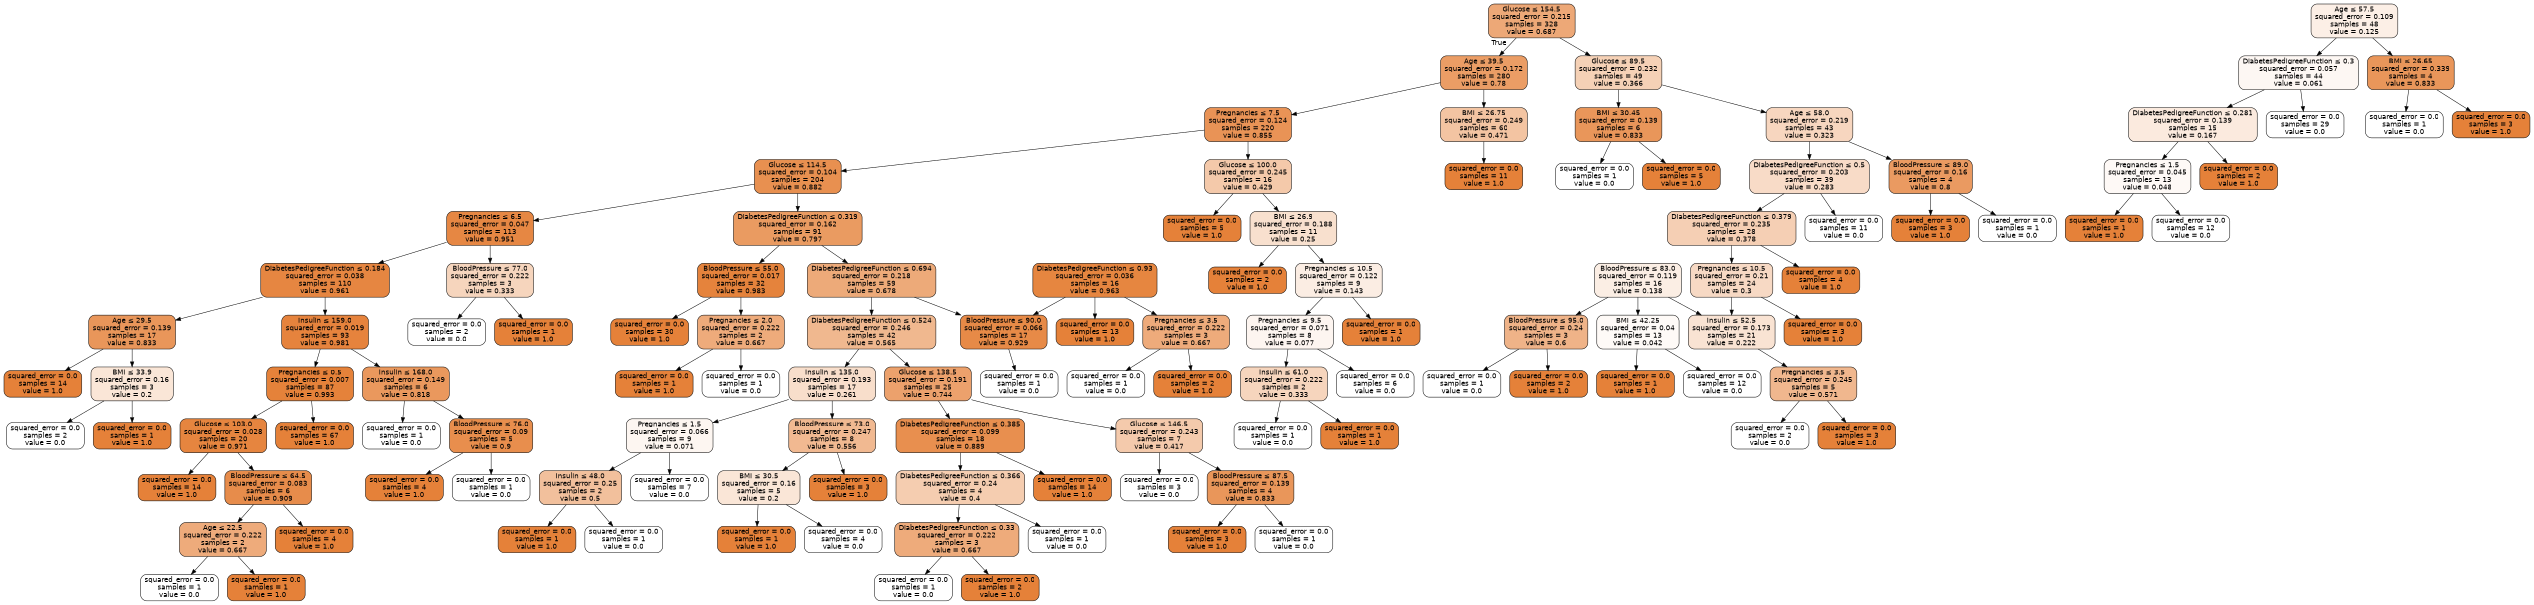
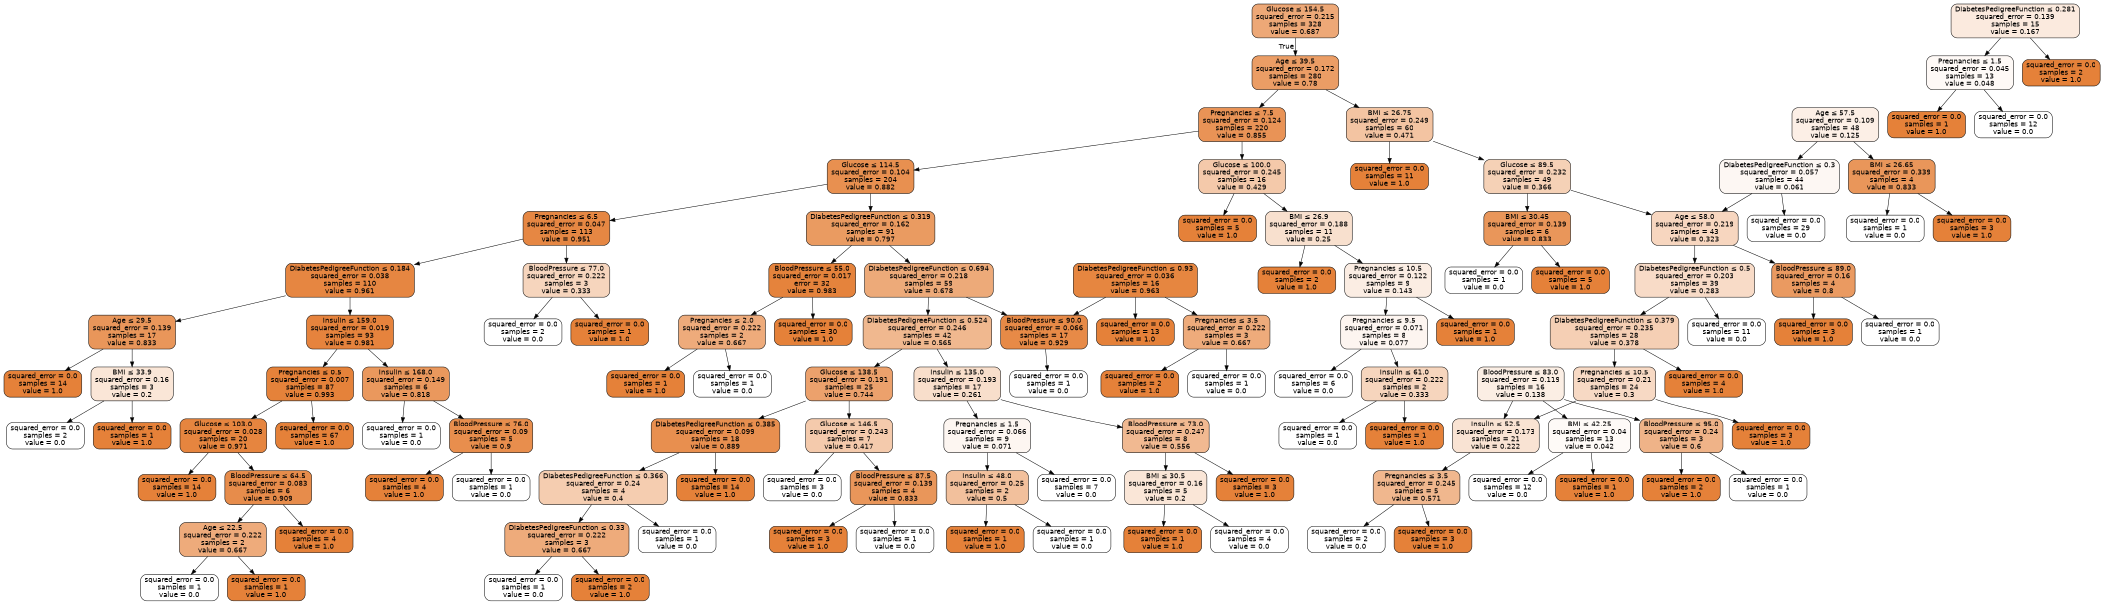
  digraph {
    node [color=black fillcolor="#e58139" fontname=helvetica shape=box style="filled, rounded"]
    edge [fontname=helvetica]
    n1 [fillcolor="#eda877" label=<Glucose &le; 154.5<br/>squared_error = 0.215<br/>samples = 328<br/>value = 0.687>]
    n2 [fillcolor="#eb9d65" label=<Age &le; 39.5<br/>squared_error = 0.172<br/>samples = 280<br/>value = 0.78>]
    n3 [fillcolor="#e99356" label=<Pregnancies &le; 7.5<br/>squared_error = 0.124<br/>samples = 220<br/>value = 0.855>]
    n4 [fillcolor="#f3c4a2" label=<BMI &le; 26.75<br/>squared_error = 0.249<br/>samples = 60<br/>value = 0.471>]
    n5 [fillcolor="#fcefe6" label=<Age &le; 57.5<br/>squared_error = 0.109<br/>samples = 48<br/>value = 0.125>]
    n6 [fillcolor="#fdf7f3" label=<DiabetesPedigreeFunction &le; 0.3<br/>squared_error = 0.057<br/>samples = 44<br/>value = 0.061>]
    n7 [fillcolor="#e9965a" label=<BMI &le; 26.65<br/>squared_error = 0.339<br/>samples = 4<br/>value = 0.833>]
    n8 [fillcolor="#e89050" label=<Glucose &le; 114.5<br/>squared_error = 0.104<br/>samples = 204<br/>value = 0.882>]
    n9 [fillcolor="#f4c9aa" label=<Glucose &le; 100.0<br/>squared_error = 0.245<br/>samples = 16<br/>value = 0.429>]
    n10 [label=<squared_error = 0.0<br/>samples = 11<br/>value = 1.0>]
    n11 [fillcolor="#f5d1b6" label=<Glucose &le; 89.5<br/>squared_error = 0.232<br/>samples = 49<br/>value = 0.366>]
    n12 [fillcolor="#e68743" label=<Pregnancies &le; 6.5<br/>squared_error = 0.047<br/>samples = 113<br/>value = 0.951>]
    n13 [fillcolor="#ea9b61" label=<DiabetesPedigreeFunction &le; 0.319<br/>squared_error = 0.162<br/>samples = 91<br/>value = 0.797>]
    n14 [label=<squared_error = 0.0<br/>samples = 5<br/>value = 1.0>]
    n15 [fillcolor="#f8e0ce" label=<BMI &le; 26.9<br/>squared_error = 0.188<br/>samples = 11<br/>value = 0.25>]
    n16 [fillcolor="#e68641" label=<DiabetesPedigreeFunction &le; 0.184<br/>squared_error = 0.038<br/>samples = 110<br/>value = 0.961>]
    n17 [fillcolor="#f6d5bd" label=<BloodPressure &le; 77.0<br/>squared_error = 0.222<br/>samples = 3<br/>value = 0.333>]
-   n18 [fillcolor="#e5833c" label=<BloodPressure &le; 55.0<br/>squared_error = 0.017<br/>samples = 32<br/>value = 0.983>]
+   n18 [fillcolor="#e5833c" label=<BloodPressure &le; 55.0<br/>squared_error = 0.017<br/>error = 32<br/>value = 0.983>]
    n19 [fillcolor="#edaa79" label=<DiabetesPedigreeFunction &le; 0.694<br/>squared_error = 0.218<br/>samples = 59<br/>value = 0.678>]
    n20 [fillcolor="#e9965a" label=<Age &le; 29.5<br/>squared_error = 0.139<br/>samples = 17<br/>value = 0.833>]
    n21 [fillcolor="#e6833d" label=<Insulin &le; 159.0<br/>squared_error = 0.019<br/>samples = 93<br/>value = 0.981>]
    n22 [fillcolor="#ffffff" label=<squared_error = 0.0<br/>samples = 2<br/>value = 0.0>]
    n23 [label=<squared_error = 0.0<br/>samples = 1<br/>value = 1.0>]
    n24 [label=<squared_error = 0.0<br/>samples = 14<br/>value = 1.0>]
    n25 [fillcolor="#fae6d7" label=<BMI &le; 33.9<br/>squared_error = 0.16<br/>samples = 3<br/>value = 0.2>]
    n26 [fillcolor="#e5823a" label=<Pregnancies &le; 0.5<br/>squared_error = 0.007<br/>samples = 87<br/>value = 0.993>]
    n27 [fillcolor="#ea985d" label=<Insulin &le; 168.0<br/>squared_error = 0.149<br/>samples = 6<br/>value = 0.818>]
    n28 [fillcolor="#ffffff" label=<squared_error = 0.0<br/>samples = 2<br/>value = 0.0>]
    n29 [label=<squared_error = 0.0<br/>samples = 1<br/>value = 1.0>]
    n30 [fillcolor="#e6853f" label=<Glucose &le; 103.0<br/>squared_error = 0.028<br/>samples = 20<br/>value = 0.971>]
    n31 [label=<squared_error = 0.0<br/>samples = 67<br/>value = 1.0>]
    n32 [fillcolor="#ffffff" label=<squared_error = 0.0<br/>samples = 1<br/>value = 0.0>]
    n33 [fillcolor="#e88e4d" label=<BloodPressure &le; 76.0<br/>squared_error = 0.09<br/>samples = 5<br/>value = 0.9>]
    n34 [label=<squared_error = 0.0<br/>samples = 14<br/>value = 1.0>]
    n35 [fillcolor="#e78c4b" label=<BloodPressure &le; 64.5<br/>squared_error = 0.083<br/>samples = 6<br/>value = 0.909>]
    n36 [fillcolor="#eeab7b" label=<Age &le; 22.5<br/>squared_error = 0.222<br/>samples = 2<br/>value = 0.667>]
    n37 [label=<squared_error = 0.0<br/>samples = 4<br/>value = 1.0>]
    n38 [fillcolor="#ffffff" label=<squared_error = 0.0<br/>samples = 1<br/>value = 0.0>]
    n39 [label=<squared_error = 0.0<br/>samples = 1<br/>value = 1.0>]
    n40 [label=<squared_error = 0.0<br/>samples = 4<br/>value = 1.0>]
    n41 [fillcolor="#ffffff" label=<squared_error = 0.0<br/>samples = 1<br/>value = 0.0>]
    n42 [fillcolor="#eeab7b" label=<Pregnancies &le; 2.0<br/>squared_error = 0.222<br/>samples = 2<br/>value = 0.667>]
    n43 [label=<squared_error = 0.0<br/>samples = 30<br/>value = 1.0>]
    n44 [fillcolor="#f0b88f" label=<DiabetesPedigreeFunction &le; 0.524<br/>squared_error = 0.246<br/>samples = 42<br/>value = 0.565>]
    n45 [fillcolor="#e78a47" label=<BloodPressure &le; 90.0<br/>squared_error = 0.066<br/>samples = 17<br/>value = 0.929>]
    n46 [label=<squared_error = 0.0<br/>samples = 1<br/>value = 1.0>]
    n47 [fillcolor="#ffffff" label=<squared_error = 0.0<br/>samples = 1<br/>value = 0.0>]
    n48 [fillcolor="#eca16c" label=<Glucose &le; 138.5<br/>squared_error = 0.191<br/>samples = 25<br/>value = 0.744>]
    n49 [fillcolor="#f8decb" label=<Insulin &le; 135.0<br/>squared_error = 0.193<br/>samples = 17<br/>value = 0.261>]
    n50 [fillcolor="#ffffff" label=<squared_error = 0.0<br/>samples = 1<br/>value = 0.0>]
    n51 [fillcolor="#e88f4f" label=<DiabetesPedigreeFunction &le; 0.385<br/>squared_error = 0.099<br/>samples = 18<br/>value = 0.889>]
    n52 [fillcolor="#f4caac" label=<Glucose &le; 146.5<br/>squared_error = 0.243<br/>samples = 7<br/>value = 0.417>]
    n53 [fillcolor="#fdf6f1" label=<Pregnancies &le; 1.5<br/>squared_error = 0.066<br/>samples = 9<br/>value = 0.071>]
    n54 [fillcolor="#f1b991" label=<BloodPressure &le; 73.0<br/>squared_error = 0.247<br/>samples = 8<br/>value = 0.556>]
    n55 [fillcolor="#f5cdb0" label=<DiabetesPedigreeFunction &le; 0.366<br/>squared_error = 0.24<br/>samples = 4<br/>value = 0.4>]
    n56 [label=<squared_error = 0.0<br/>samples = 14<br/>value = 1.0>]
    n57 [fillcolor="#ffffff" label=<squared_error = 0.0<br/>samples = 3<br/>value = 0.0>]
    n58 [fillcolor="#e9965a" label=<BloodPressure &le; 87.5<br/>squared_error = 0.139<br/>samples = 4<br/>value = 0.833>]
    n59 [fillcolor="#eeab7b" label=<DiabetesPedigreeFunction &le; 0.33<br/>squared_error = 0.222<br/>samples = 3<br/>value = 0.667>]
    n60 [fillcolor="#ffffff" label=<squared_error = 0.0<br/>samples = 1<br/>value = 0.0>]
    n61 [fillcolor="#ffffff" label=<squared_error = 0.0<br/>samples = 1<br/>value = 0.0>]
    n62 [label=<squared_error = 0.0<br/>samples = 2<br/>value = 1.0>]
    n63 [label=<squared_error = 0.0<br/>samples = 3<br/>value = 1.0>]
    n64 [fillcolor="#ffffff" label=<squared_error = 0.0<br/>samples = 1<br/>value = 0.0>]
    n65 [fillcolor="#f2c09c" label=<Insulin &le; 48.0<br/>squared_error = 0.25<br/>samples = 2<br/>value = 0.5>]
    n66 [fillcolor="#ffffff" label=<squared_error = 0.0<br/>samples = 7<br/>value = 0.0>]
    n67 [fillcolor="#fae6d7" label=<BMI &le; 30.5<br/>squared_error = 0.16<br/>samples = 5<br/>value = 0.2>]
    n68 [label=<squared_error = 0.0<br/>samples = 3<br/>value = 1.0>]
    n69 [label=<squared_error = 0.0<br/>samples = 1<br/>value = 1.0>]
    n70 [fillcolor="#ffffff" label=<squared_error = 0.0<br/>samples = 1<br/>value = 0.0>]
    n71 [label=<squared_error = 0.0<br/>samples = 1<br/>value = 1.0>]
    n72 [fillcolor="#ffffff" label=<squared_error = 0.0<br/>samples = 4<br/>value = 0.0>]
    n73 [fillcolor="#e68640" label=<DiabetesPedigreeFunction &le; 0.93<br/>squared_error = 0.036<br/>samples = 16<br/>value = 0.963>]
    n74 [label=<squared_error = 0.0<br/>samples = 13<br/>value = 1.0>]
    n75 [fillcolor="#eeab7b" label=<Pregnancies &le; 3.5<br/>squared_error = 0.222<br/>samples = 3<br/>value = 0.667>]
    n76 [label=<squared_error = 0.0<br/>samples = 2<br/>value = 1.0>]
    n77 [fillcolor="#ffffff" label=<squared_error = 0.0<br/>samples = 1<br/>value = 0.0>]
    n78 [label=<squared_error = 0.0<br/>samples = 2<br/>value = 1.0>]
    n79 [fillcolor="#fbede3" label=<Pregnancies &le; 10.5<br/>squared_error = 0.122<br/>samples = 9<br/>value = 0.143>]
    n80 [fillcolor="#fdf5f0" label=<Pregnancies &le; 9.5<br/>squared_error = 0.071<br/>samples = 8<br/>value = 0.077>]
    n81 [label=<squared_error = 0.0<br/>samples = 1<br/>value = 1.0>]
    n82 [fillcolor="#ffffff" label=<squared_error = 0.0<br/>samples = 6<br/>value = 0.0>]
    n83 [fillcolor="#f6d5bd" label=<Insulin &le; 61.0<br/>squared_error = 0.222<br/>samples = 2<br/>value = 0.333>]
    n84 [fillcolor="#ffffff" label=<squared_error = 0.0<br/>samples = 1<br/>value = 0.0>]
    n85 [label=<squared_error = 0.0<br/>samples = 1<br/>value = 1.0>]
    n86 [fillcolor="#e9965a" label=<BMI &le; 30.45<br/>squared_error = 0.139<br/>samples = 6<br/>value = 0.833>]
    n87 [fillcolor="#f7d6bf" label=<Age &le; 58.0<br/>squared_error = 0.219<br/>samples = 43<br/>value = 0.323>]
    n88 [fillcolor="#ffffff" label=<squared_error = 0.0<br/>samples = 1<br/>value = 0.0>]
    n89 [label=<squared_error = 0.0<br/>samples = 5<br/>value = 1.0>]
    n90 [fillcolor="#f8dbc7" label=<DiabetesPedigreeFunction &le; 0.5<br/>squared_error = 0.203<br/>samples = 39<br/>value = 0.283>]
    n91 [fillcolor="#ea9a61" label=<BloodPressure &le; 89.0<br/>squared_error = 0.16<br/>samples = 4<br/>value = 0.8>]
    n92 [fillcolor="#f5cfb4" label=<DiabetesPedigreeFunction &le; 0.379<br/>squared_error = 0.235<br/>samples = 28<br/>value = 0.378>]
    n93 [fillcolor="#ffffff" label=<squared_error = 0.0<br/>samples = 11<br/>value = 0.0>]
    n94 [label=<squared_error = 0.0<br/>samples = 3<br/>value = 1.0>]
    n95 [fillcolor="#ffffff" label=<squared_error = 0.0<br/>samples = 1<br/>value = 0.0>]
    n96 [fillcolor="#f7d9c4" label=<Pregnancies &le; 10.5<br/>squared_error = 0.21<br/>samples = 24<br/>value = 0.3>]
    n97 [label=<squared_error = 0.0<br/>samples = 4<br/>value = 1.0>]
    n98 [fillcolor="#f9e3d3" label=<Insulin &le; 52.5<br/>squared_error = 0.173<br/>samples = 21<br/>value = 0.222>]
    n99 [label=<squared_error = 0.0<br/>samples = 3<br/>value = 1.0>]
    n100 [fillcolor="#f0b78e" label=<Pregnancies &le; 3.5<br/>squared_error = 0.245<br/>samples = 5<br/>value = 0.571>]
    n101 [fillcolor="#fbeee4" label=<BloodPressure &le; 83.0<br/>squared_error = 0.119<br/>samples = 16<br/>value = 0.138>]
    n102 [fillcolor="#fefaf7" label=<BMI &le; 42.25<br/>squared_error = 0.04<br/>samples = 13<br/>value = 0.042>]
    n103 [fillcolor="#efb388" label=<BloodPressure &le; 95.0<br/>squared_error = 0.24<br/>samples = 3<br/>value = 0.6>]
    n104 [fillcolor="#ffffff" label=<squared_error = 0.0<br/>samples = 2<br/>value = 0.0>]
    n105 [label=<squared_error = 0.0<br/>samples = 3<br/>value = 1.0>]
    n106 [fillcolor="#ffffff" label=<squared_error = 0.0<br/>samples = 12<br/>value = 0.0>]
    n107 [label=<squared_error = 0.0<br/>samples = 1<br/>value = 1.0>]
    n108 [label=<squared_error = 0.0<br/>samples = 2<br/>value = 1.0>]
    n109 [fillcolor="#ffffff" label=<squared_error = 0.0<br/>samples = 1<br/>value = 0.0>]
    n110 [fillcolor="#fbeade" label=<DiabetesPedigreeFunction &le; 0.281<br/>squared_error = 0.139<br/>samples = 15<br/>value = 0.167>]
    n111 [fillcolor="#ffffff" label=<squared_error = 0.0<br/>samples = 29<br/>value = 0.0>]
    n112 [fillcolor="#ffffff" label=<squared_error = 0.0<br/>samples = 1<br/>value = 0.0>]
    n113 [label=<squared_error = 0.0<br/>samples = 3<br/>value = 1.0>]
    n114 [fillcolor="#fef9f6" label=<Pregnancies &le; 1.5<br/>squared_error = 0.045<br/>samples = 13<br/>value = 0.048>]
    n115 [label=<squared_error = 0.0<br/>samples = 2<br/>value = 1.0>]
    n116 [label=<squared_error = 0.0<br/>samples = 1<br/>value = 1.0>]
    n117 [fillcolor="#ffffff" label=<squared_error = 0.0<br/>samples = 12<br/>value = 0.0>]
    n1 -> n2 [headlabel=True labelangle=45 labeldistance=2.5]
    n2 -> n3
    n2 -> n4
    n3 -> n8
    n3 -> n9
    n4 -> n10
-   n1 -> n11
+   n4 -> n11
    n5 -> n6
    n5 -> n7
-   n6 -> n110
+   n6 -> n87
    n6 -> n111
    n7 -> n112
    n7 -> n113
    n8 -> n12
    n8 -> n13
    n9 -> n14
    n9 -> n15
    n11 -> n86
    n11 -> n87
    n12 -> n16
    n12 -> n17
    n13 -> n18
    n13 -> n19
    n15 -> n78
    n15 -> n79
    n16 -> n20
    n16 -> n21
    n17 -> n22
    n17 -> n23
    n18 -> n42
    n18 -> n43
    n19 -> n44
    n19 -> n45
    n20 -> n24
    n20 -> n25
    n21 -> n26
    n21 -> n27
    n25 -> n28
    n25 -> n29
    n26 -> n30
    n26 -> n31
    n27 -> n32
    n27 -> n33
    n30 -> n34
    n30 -> n35
    n33 -> n40
    n33 -> n41
    n35 -> n36
    n35 -> n37
    n36 -> n38
    n36 -> n39
    n42 -> n46
    n42 -> n47
    n44 -> n48
    n44 -> n49
    n45 -> n50
    n48 -> n51
    n48 -> n52
    n49 -> n53
    n49 -> n54
    n51 -> n55
    n51 -> n56
    n52 -> n57
    n52 -> n58
    n53 -> n65
    n53 -> n66
    n54 -> n67
    n54 -> n68
    n55 -> n59
    n55 -> n60
    n58 -> n63
    n58 -> n64
    n59 -> n61
    n59 -> n62
    n65 -> n69
    n65 -> n70
    n67 -> n71
    n67 -> n72
    n73 -> n45
    n73 -> n74
    n73 -> n75
    n75 -> n76
    n75 -> n77
    n79 -> n80
    n79 -> n81
    n80 -> n82
    n80 -> n83
    n83 -> n84
    n83 -> n85
    n86 -> n88
    n86 -> n89
    n87 -> n90
    n87 -> n91
    n90 -> n92
    n90 -> n93
    n91 -> n94
    n91 -> n95
    n92 -> n96
    n92 -> n97
    n96 -> n98
    n96 -> n99
    n98 -> n100
    n100 -> n104
    n100 -> n105
    n101 -> n98
    n101 -> n102
    n101 -> n103
    n102 -> n106
    n102 -> n107
    n103 -> n108
    n103 -> n109
    n110 -> n114
    n110 -> n115
    n114 -> n116
    n114 -> n117
  }
